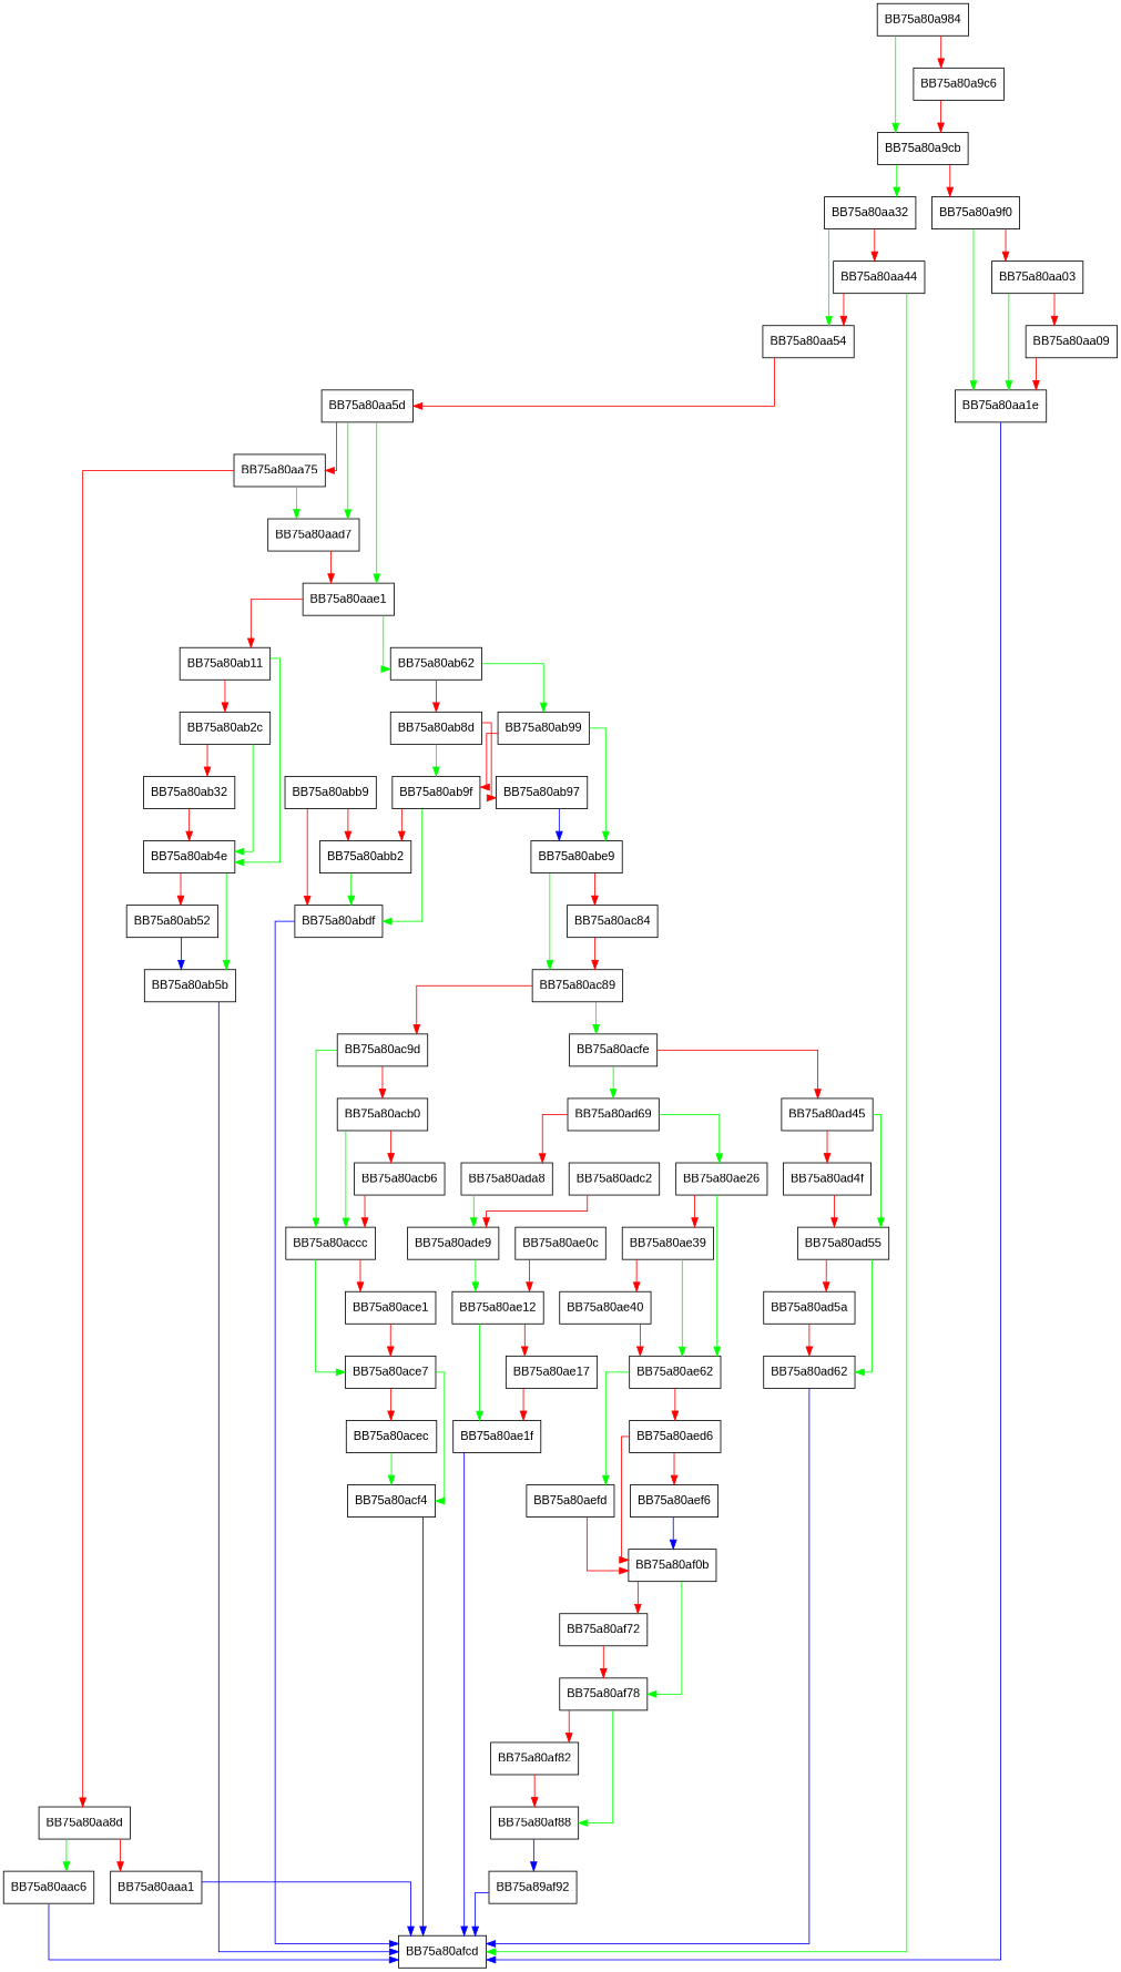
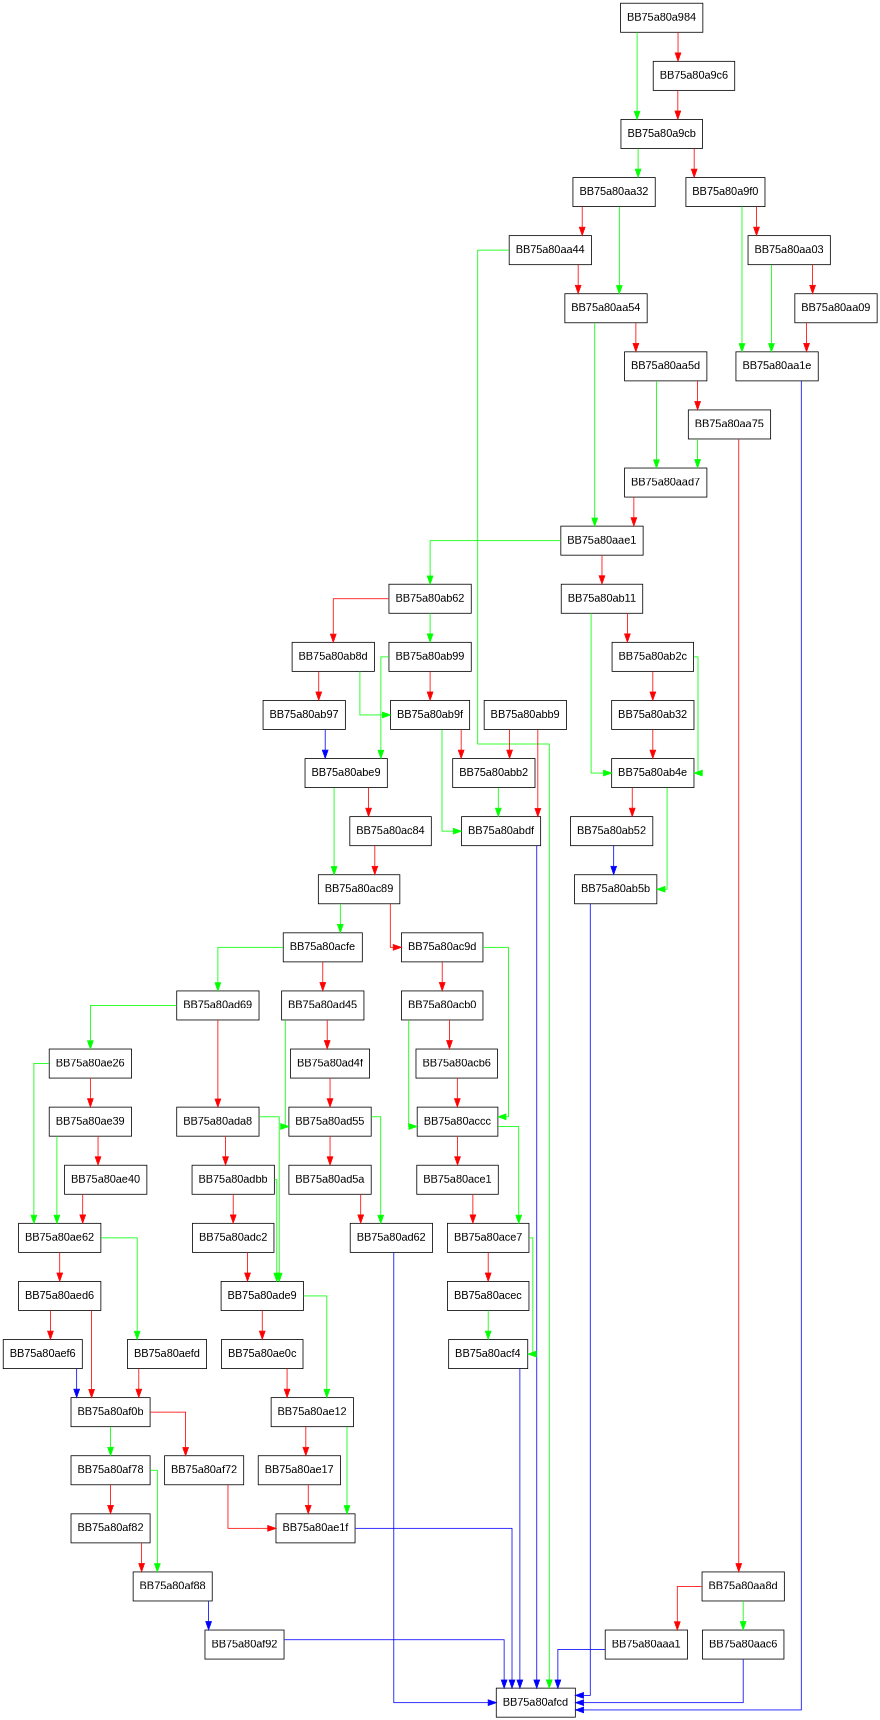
  digraph {
    fontname="Liberation Sans"
    splines=ortho
    node [fontname="Liberation Sans" shape=box]
    edge [color=red fontname="Liberation Sans"]
    BB75a80a984
    BB75a80a9cb
    BB75a80a9c6
    BB75a80aa32
    BB75a80a9f0
    BB75a80aa54
    BB75a80aa44
    BB75a80aa1e
    BB75a80aa03
    BB75a80aae1
    BB75a80aa5d
    BB75a80afcd
    BB75a80aa09
    BB75a80ab62
    BB75a80ab11
    BB75a80aad7
    BB75a80aa75
    BB75a80ab99
    BB75a80ab8d
    BB75a80ab4e
    BB75a80ab2c
    BB75a80aa8d
    BB75a80aac6
    BB75a80aaa1
    BB75a80ab9f
    BB75a80abe9
    BB75a80ab97
    BB75a80ab5b
    BB75a80ab52
    BB75a80ab32
    BB75a80abdf
    BB75a80abb2
    BB75a80ac89
    BB75a80ac84
    BB75a80acfe
    BB75a80ac9d
    BB75a80abb9
    BB75a80ad69
    BB75a80ad45
    BB75a80accc
    BB75a80acb0
    BB75a80ae26
    BB75a80ada8
    BB75a80ad55
    BB75a80ad4f
    BB75a80ace7
    BB75a80ace1
    BB75a80acb6
    BB75a80acf4
    BB75a80acec
    BB75a80ae62
    BB75a80ae39
    BB75a80ade9
+   BB75a80adbb
    BB75a80ad62
    BB75a80ad5a
    BB75a80aefd
    BB75a80aed6
    BB75a80ae40
    BB75a80ae12
    BB75a80ae0c
    BB75a80adc2
    BB75a80ae1f
    BB75a80ae17
    BB75a80af0b
    BB75a80aef6
    BB75a80af78
    BB75a80af72
    BB75a80af88
    BB75a80af82
-   BB75a80af92 [label=BB75a89af92]
+   BB75a80af92
    BB75a80a984 -> BB75a80a9cb [color=green]
    BB75a80a984 -> BB75a80a9c6
    BB75a80a9cb -> BB75a80aa32 [color=green]
    BB75a80a9cb -> BB75a80a9f0
    BB75a80a9c6 -> BB75a80a9cb
    BB75a80aa32 -> BB75a80aa54 [color=green]
    BB75a80aa32 -> BB75a80aa44
    BB75a80a9f0 -> BB75a80aa1e [color=green]
    BB75a80a9f0 -> BB75a80aa03
-   BB75a80aa5d -> BB75a80aae1 [color=green]
+   BB75a80aa54 -> BB75a80aae1 [color=green]
    BB75a80aa54 -> BB75a80aa5d
    BB75a80aa44 -> BB75a80aa54
    BB75a80aa44 -> BB75a80afcd [color=green]
    BB75a80aa1e -> BB75a80afcd [color=blue]
    BB75a80aa03 -> BB75a80aa1e [color=green]
    BB75a80aa03 -> BB75a80aa09
    BB75a80aae1 -> BB75a80ab62 [color=green]
    BB75a80aae1 -> BB75a80ab11
    BB75a80aa5d -> BB75a80aad7 [color=green]
    BB75a80aa5d -> BB75a80aa75
    BB75a80aa09 -> BB75a80aa1e
    BB75a80ab62 -> BB75a80ab99 [color=green]
    BB75a80ab62 -> BB75a80ab8d
    BB75a80ab11 -> BB75a80ab4e [color=green]
    BB75a80ab11 -> BB75a80ab2c
    BB75a80aad7 -> BB75a80aae1
    BB75a80aa75 -> BB75a80aad7 [color=green]
    BB75a80aa75 -> BB75a80aa8d
    BB75a80ab99 -> BB75a80ab9f
    BB75a80ab99 -> BB75a80abe9 [color=green]
    BB75a80ab8d -> BB75a80ab9f [color=green]
    BB75a80ab8d -> BB75a80ab97
    BB75a80ab4e -> BB75a80ab5b [color=green]
    BB75a80ab4e -> BB75a80ab52
    BB75a80ab2c -> BB75a80ab4e [color=green]
    BB75a80ab2c -> BB75a80ab32
    BB75a80aa8d -> BB75a80aac6 [color=green]
    BB75a80aa8d -> BB75a80aaa1
    BB75a80aac6 -> BB75a80afcd [color=blue]
    BB75a80aaa1 -> BB75a80afcd [color=blue]
    BB75a80ab9f -> BB75a80abdf [color=green]
    BB75a80ab9f -> BB75a80abb2
    BB75a80abe9 -> BB75a80ac89 [color=green]
    BB75a80abe9 -> BB75a80ac84
    BB75a80ab97 -> BB75a80abe9 [color=blue]
    BB75a80ab5b -> BB75a80afcd [color=blue]
    BB75a80ab52 -> BB75a80ab5b [color=blue]
    BB75a80ab32 -> BB75a80ab4e
    BB75a80abdf -> BB75a80afcd [color=blue]
    BB75a80abb2 -> BB75a80abdf [color=green]
    BB75a80ac89 -> BB75a80acfe [color=green]
    BB75a80ac89 -> BB75a80ac9d
    BB75a80ac84 -> BB75a80ac89
    BB75a80acfe -> BB75a80ad69 [color=green]
    BB75a80acfe -> BB75a80ad45
    BB75a80ac9d -> BB75a80accc [color=green]
    BB75a80ac9d -> BB75a80acb0
    BB75a80abb9 -> BB75a80abdf
    BB75a80abb9 -> BB75a80abb2
    BB75a80ad69 -> BB75a80ae26 [color=green]
    BB75a80ad69 -> BB75a80ada8
    BB75a80ad45 -> BB75a80ad55 [color=green]
    BB75a80ad45 -> BB75a80ad4f
    BB75a80accc -> BB75a80ace7 [color=green]
    BB75a80accc -> BB75a80ace1
    BB75a80acb0 -> BB75a80accc [color=green]
    BB75a80acb0 -> BB75a80acb6
    BB75a80ae26 -> BB75a80ae62 [color=green]
    BB75a80ae26 -> BB75a80ae39
    BB75a80ada8 -> BB75a80ade9 [color=green]
+   BB75a80ada8 -> BB75a80adbb
    BB75a80ad55 -> BB75a80ad62 [color=green]
    BB75a80ad55 -> BB75a80ad5a
    BB75a80ad4f -> BB75a80ad55
    BB75a80ace7 -> BB75a80acf4 [color=green]
    BB75a80ace7 -> BB75a80acec
    BB75a80ace1 -> BB75a80ace7
    BB75a80acb6 -> BB75a80accc
    BB75a80acf4 -> BB75a80afcd [color=blue]
    BB75a80acec -> BB75a80acf4 [color=green]
    BB75a80ae62 -> BB75a80aefd [color=green]
    BB75a80ae62 -> BB75a80aed6
    BB75a80ae39 -> BB75a80ae62 [color=green]
    BB75a80ae39 -> BB75a80ae40
    BB75a80ade9 -> BB75a80ae12 [color=green]
+   BB75a80ade9 -> BB75a80ae0c
+   BB75a80adbb -> BB75a80ade9 [color=green]
+   BB75a80adbb -> BB75a80adc2
    BB75a80ad62 -> BB75a80afcd [color=blue]
    BB75a80ad5a -> BB75a80ad62
    BB75a80aefd -> BB75a80af0b
    BB75a80aed6 -> BB75a80af0b
    BB75a80aed6 -> BB75a80aef6
    BB75a80ae40 -> BB75a80ae62
    BB75a80ae12 -> BB75a80ae1f [color=green]
    BB75a80ae12 -> BB75a80ae17
    BB75a80ae0c -> BB75a80ae12
    BB75a80adc2 -> BB75a80ade9
    BB75a80ae1f -> BB75a80afcd [color=blue]
    BB75a80ae17 -> BB75a80ae1f
    BB75a80af0b -> BB75a80af78 [color=green]
    BB75a80af0b -> BB75a80af72
    BB75a80aef6 -> BB75a80af0b [color=blue]
    BB75a80af78 -> BB75a80af88 [color=green]
    BB75a80af78 -> BB75a80af82
-   BB75a80af72 -> BB75a80af78
+   BB75a80af72 -> BB75a80ae1f
    BB75a80af88 -> BB75a80af92 [color=blue]
    BB75a80af82 -> BB75a80af88
    BB75a80af92 -> BB75a80afcd [color=blue]
  }
